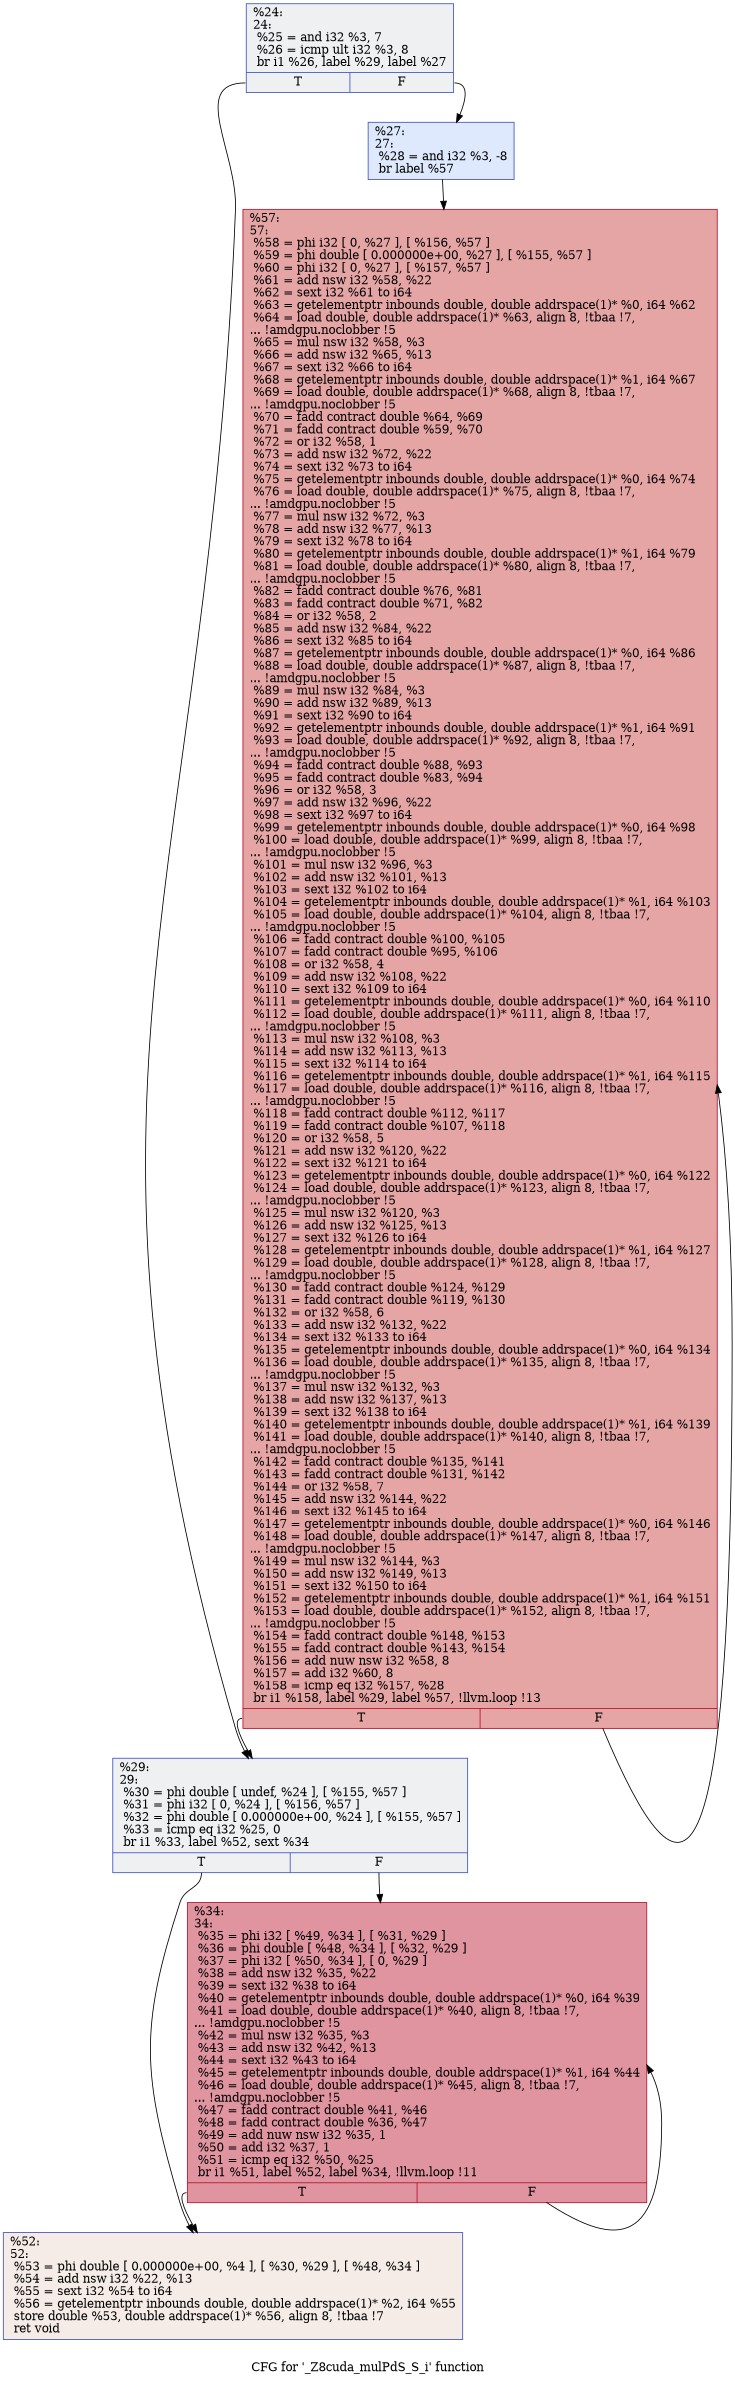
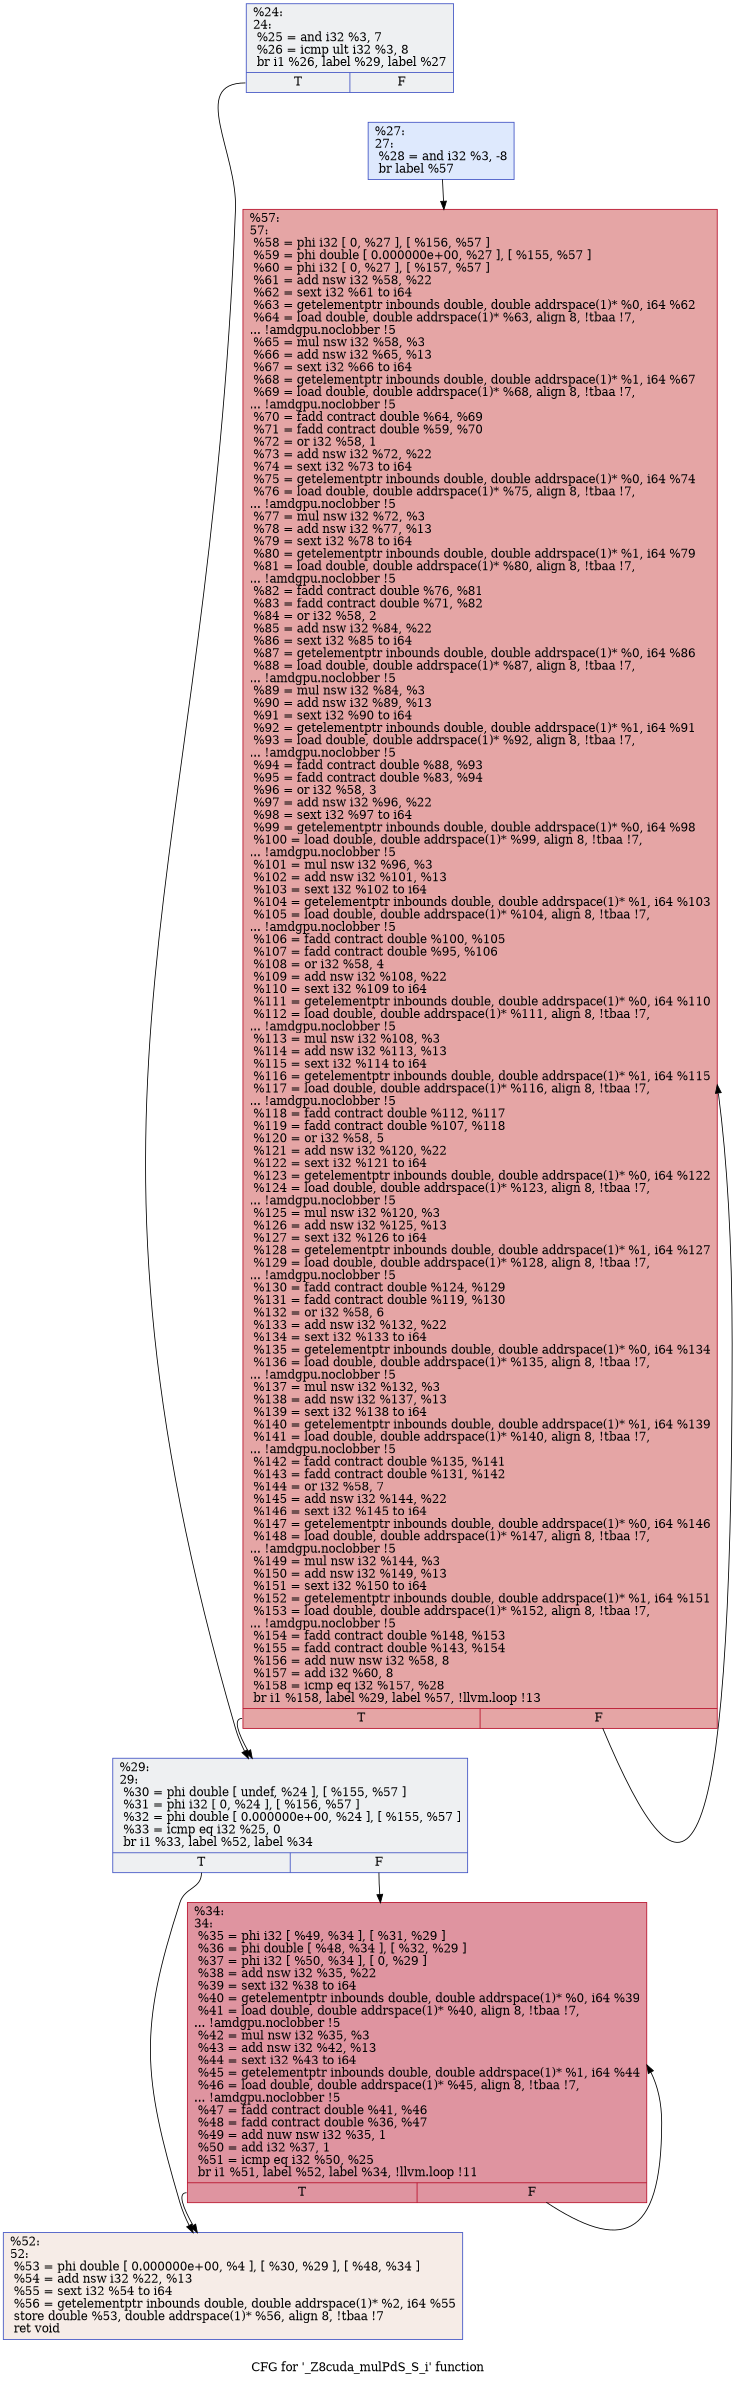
  digraph {
    label="CFG for '_Z8cuda_mulPdS_S_i' function"
    node [color="#3d50c3ff" fillcolor="#d9dce170" shape=record style=filled]
    edge [tailport=s0]
    n1 [label="{%24:\l24:                                               \l  %25 = and i32 %3, 7\l  %26 = icmp ult i32 %3, 8\l  br i1 %26, label %29, label %27\l|{<s0>T|<s1>F}}"]
-   n2 [label="{%29:\l29:                                               \l  %30 = phi double [ undef, %24 ], [ %155, %57 ]\l  %31 = phi i32 [ 0, %24 ], [ %156, %57 ]\l  %32 = phi double [ 0.000000e+00, %24 ], [ %155, %57 ]\l  %33 = icmp eq i32 %25, 0\l  br i1 %33, label %52, sext %34\l|{<s0>T|<s1>F}}"]
+   n2 [label="{%29:\l29:                                               \l  %30 = phi double [ undef, %24 ], [ %155, %57 ]\l  %31 = phi i32 [ 0, %24 ], [ %156, %57 ]\l  %32 = phi double [ 0.000000e+00, %24 ], [ %155, %57 ]\l  %33 = icmp eq i32 %25, 0\l  br i1 %33, label %52, label %34\l|{<s0>T|<s1>F}}"]
    n3 [fillcolor="#b5cdfa70" label="{%27:\l27:                                               \l  %28 = and i32 %3, -8\l  br label %57\l}"]
    n4 [fillcolor="#ead5c970" label="{%52:\l52:                                               \l  %53 = phi double [ 0.000000e+00, %4 ], [ %30, %29 ], [ %48, %34 ]\l  %54 = add nsw i32 %22, %13\l  %55 = sext i32 %54 to i64\l  %56 = getelementptr inbounds double, double addrspace(1)* %2, i64 %55\l  store double %53, double addrspace(1)* %56, align 8, !tbaa !7\l  ret void\l}"]
    n5 [color="#b70d28ff" fillcolor="#b70d2870" label="{%34:\l34:                                               \l  %35 = phi i32 [ %49, %34 ], [ %31, %29 ]\l  %36 = phi double [ %48, %34 ], [ %32, %29 ]\l  %37 = phi i32 [ %50, %34 ], [ 0, %29 ]\l  %38 = add nsw i32 %35, %22\l  %39 = sext i32 %38 to i64\l  %40 = getelementptr inbounds double, double addrspace(1)* %0, i64 %39\l  %41 = load double, double addrspace(1)* %40, align 8, !tbaa !7,\l... !amdgpu.noclobber !5\l  %42 = mul nsw i32 %35, %3\l  %43 = add nsw i32 %42, %13\l  %44 = sext i32 %43 to i64\l  %45 = getelementptr inbounds double, double addrspace(1)* %1, i64 %44\l  %46 = load double, double addrspace(1)* %45, align 8, !tbaa !7,\l... !amdgpu.noclobber !5\l  %47 = fadd contract double %41, %46\l  %48 = fadd contract double %36, %47\l  %49 = add nuw nsw i32 %35, 1\l  %50 = add i32 %37, 1\l  %51 = icmp eq i32 %50, %25\l  br i1 %51, label %52, label %34, !llvm.loop !11\l|{<s0>T|<s1>F}}"]
    n6 [color="#b70d28ff" fillcolor="#c5333470" label="{%57:\l57:                                               \l  %58 = phi i32 [ 0, %27 ], [ %156, %57 ]\l  %59 = phi double [ 0.000000e+00, %27 ], [ %155, %57 ]\l  %60 = phi i32 [ 0, %27 ], [ %157, %57 ]\l  %61 = add nsw i32 %58, %22\l  %62 = sext i32 %61 to i64\l  %63 = getelementptr inbounds double, double addrspace(1)* %0, i64 %62\l  %64 = load double, double addrspace(1)* %63, align 8, !tbaa !7,\l... !amdgpu.noclobber !5\l  %65 = mul nsw i32 %58, %3\l  %66 = add nsw i32 %65, %13\l  %67 = sext i32 %66 to i64\l  %68 = getelementptr inbounds double, double addrspace(1)* %1, i64 %67\l  %69 = load double, double addrspace(1)* %68, align 8, !tbaa !7,\l... !amdgpu.noclobber !5\l  %70 = fadd contract double %64, %69\l  %71 = fadd contract double %59, %70\l  %72 = or i32 %58, 1\l  %73 = add nsw i32 %72, %22\l  %74 = sext i32 %73 to i64\l  %75 = getelementptr inbounds double, double addrspace(1)* %0, i64 %74\l  %76 = load double, double addrspace(1)* %75, align 8, !tbaa !7,\l... !amdgpu.noclobber !5\l  %77 = mul nsw i32 %72, %3\l  %78 = add nsw i32 %77, %13\l  %79 = sext i32 %78 to i64\l  %80 = getelementptr inbounds double, double addrspace(1)* %1, i64 %79\l  %81 = load double, double addrspace(1)* %80, align 8, !tbaa !7,\l... !amdgpu.noclobber !5\l  %82 = fadd contract double %76, %81\l  %83 = fadd contract double %71, %82\l  %84 = or i32 %58, 2\l  %85 = add nsw i32 %84, %22\l  %86 = sext i32 %85 to i64\l  %87 = getelementptr inbounds double, double addrspace(1)* %0, i64 %86\l  %88 = load double, double addrspace(1)* %87, align 8, !tbaa !7,\l... !amdgpu.noclobber !5\l  %89 = mul nsw i32 %84, %3\l  %90 = add nsw i32 %89, %13\l  %91 = sext i32 %90 to i64\l  %92 = getelementptr inbounds double, double addrspace(1)* %1, i64 %91\l  %93 = load double, double addrspace(1)* %92, align 8, !tbaa !7,\l... !amdgpu.noclobber !5\l  %94 = fadd contract double %88, %93\l  %95 = fadd contract double %83, %94\l  %96 = or i32 %58, 3\l  %97 = add nsw i32 %96, %22\l  %98 = sext i32 %97 to i64\l  %99 = getelementptr inbounds double, double addrspace(1)* %0, i64 %98\l  %100 = load double, double addrspace(1)* %99, align 8, !tbaa !7,\l... !amdgpu.noclobber !5\l  %101 = mul nsw i32 %96, %3\l  %102 = add nsw i32 %101, %13\l  %103 = sext i32 %102 to i64\l  %104 = getelementptr inbounds double, double addrspace(1)* %1, i64 %103\l  %105 = load double, double addrspace(1)* %104, align 8, !tbaa !7,\l... !amdgpu.noclobber !5\l  %106 = fadd contract double %100, %105\l  %107 = fadd contract double %95, %106\l  %108 = or i32 %58, 4\l  %109 = add nsw i32 %108, %22\l  %110 = sext i32 %109 to i64\l  %111 = getelementptr inbounds double, double addrspace(1)* %0, i64 %110\l  %112 = load double, double addrspace(1)* %111, align 8, !tbaa !7,\l... !amdgpu.noclobber !5\l  %113 = mul nsw i32 %108, %3\l  %114 = add nsw i32 %113, %13\l  %115 = sext i32 %114 to i64\l  %116 = getelementptr inbounds double, double addrspace(1)* %1, i64 %115\l  %117 = load double, double addrspace(1)* %116, align 8, !tbaa !7,\l... !amdgpu.noclobber !5\l  %118 = fadd contract double %112, %117\l  %119 = fadd contract double %107, %118\l  %120 = or i32 %58, 5\l  %121 = add nsw i32 %120, %22\l  %122 = sext i32 %121 to i64\l  %123 = getelementptr inbounds double, double addrspace(1)* %0, i64 %122\l  %124 = load double, double addrspace(1)* %123, align 8, !tbaa !7,\l... !amdgpu.noclobber !5\l  %125 = mul nsw i32 %120, %3\l  %126 = add nsw i32 %125, %13\l  %127 = sext i32 %126 to i64\l  %128 = getelementptr inbounds double, double addrspace(1)* %1, i64 %127\l  %129 = load double, double addrspace(1)* %128, align 8, !tbaa !7,\l... !amdgpu.noclobber !5\l  %130 = fadd contract double %124, %129\l  %131 = fadd contract double %119, %130\l  %132 = or i32 %58, 6\l  %133 = add nsw i32 %132, %22\l  %134 = sext i32 %133 to i64\l  %135 = getelementptr inbounds double, double addrspace(1)* %0, i64 %134\l  %136 = load double, double addrspace(1)* %135, align 8, !tbaa !7,\l... !amdgpu.noclobber !5\l  %137 = mul nsw i32 %132, %3\l  %138 = add nsw i32 %137, %13\l  %139 = sext i32 %138 to i64\l  %140 = getelementptr inbounds double, double addrspace(1)* %1, i64 %139\l  %141 = load double, double addrspace(1)* %140, align 8, !tbaa !7,\l... !amdgpu.noclobber !5\l  %142 = fadd contract double %135, %141\l  %143 = fadd contract double %131, %142\l  %144 = or i32 %58, 7\l  %145 = add nsw i32 %144, %22\l  %146 = sext i32 %145 to i64\l  %147 = getelementptr inbounds double, double addrspace(1)* %0, i64 %146\l  %148 = load double, double addrspace(1)* %147, align 8, !tbaa !7,\l... !amdgpu.noclobber !5\l  %149 = mul nsw i32 %144, %3\l  %150 = add nsw i32 %149, %13\l  %151 = sext i32 %150 to i64\l  %152 = getelementptr inbounds double, double addrspace(1)* %1, i64 %151\l  %153 = load double, double addrspace(1)* %152, align 8, !tbaa !7,\l... !amdgpu.noclobber !5\l  %154 = fadd contract double %148, %153\l  %155 = fadd contract double %143, %154\l  %156 = add nuw nsw i32 %58, 8\l  %157 = add i32 %60, 8\l  %158 = icmp eq i32 %157, %28\l  br i1 %158, label %29, label %57, !llvm.loop !13\l|{<s0>T|<s1>F}}"]
    n1 -> n2
-   n1 -> n3 [tailport=s1]
    n2 -> n4
    n2 -> n5 [tailport=s1]
    n3 -> n6
    n5 -> n4
    n5 -> n5 [tailport=s1]
    n6 -> n2
    n6 -> n6 [tailport=s1]
  }
